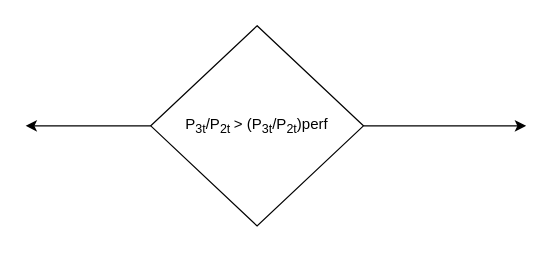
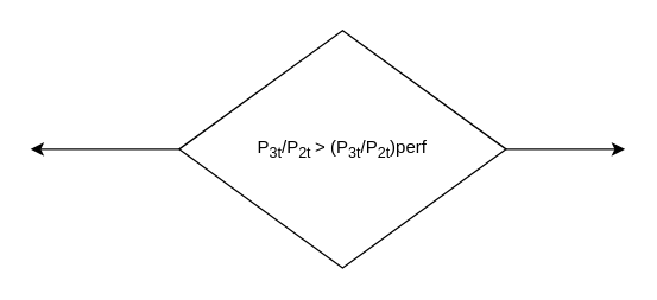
  <mxCell id="0" />
  <mxCell id="1" parent="0" />
  <mxCell id="2" style="edgeStyle=orthogonalEdgeStyle;rounded=0;orthogonalLoop=1;jettySize=auto;html=1;" edge="1" parent="1" source="4"><mxGeometry relative="1" as="geometry"><mxPoint x="20" y="100" as="targetPoint" /></mxGeometry></mxCell>
  <mxCell id="3" style="edgeStyle=orthogonalEdgeStyle;rounded=0;orthogonalLoop=1;jettySize=auto;html=1;" edge="1" parent="1" source="4"><mxGeometry relative="1" as="geometry"><mxPoint x="420" y="100" as="targetPoint" /></mxGeometry></mxCell>
- <mxCell id="4" value="P&lt;sub&gt;3t&lt;/sub&gt;/P&lt;sub&gt;2t&amp;nbsp;&lt;/sub&gt;&amp;gt; (P&lt;sub&gt;3t&lt;/sub&gt;/P&lt;sub&gt;2t&lt;/sub&gt;)perf" style="rhombus;whiteSpace=wrap;html=1;" vertex="1" parent="1"><mxGeometry x="120" y="20" width="170" height="160" as="geometry" /></mxCell>
+ <mxCell id="4" value="P&lt;sub&gt;3t&lt;/sub&gt;/P&lt;sub&gt;2t&amp;nbsp;&lt;/sub&gt;&amp;gt; (P&lt;sub&gt;3t&lt;/sub&gt;/P&lt;sub&gt;2t&lt;/sub&gt;)perf" style="rhombus;whiteSpace=wrap;html=1;" vertex="1" parent="1"><mxGeometry x="120" y="20" width="220" height="160" as="geometry" /></mxCell>
